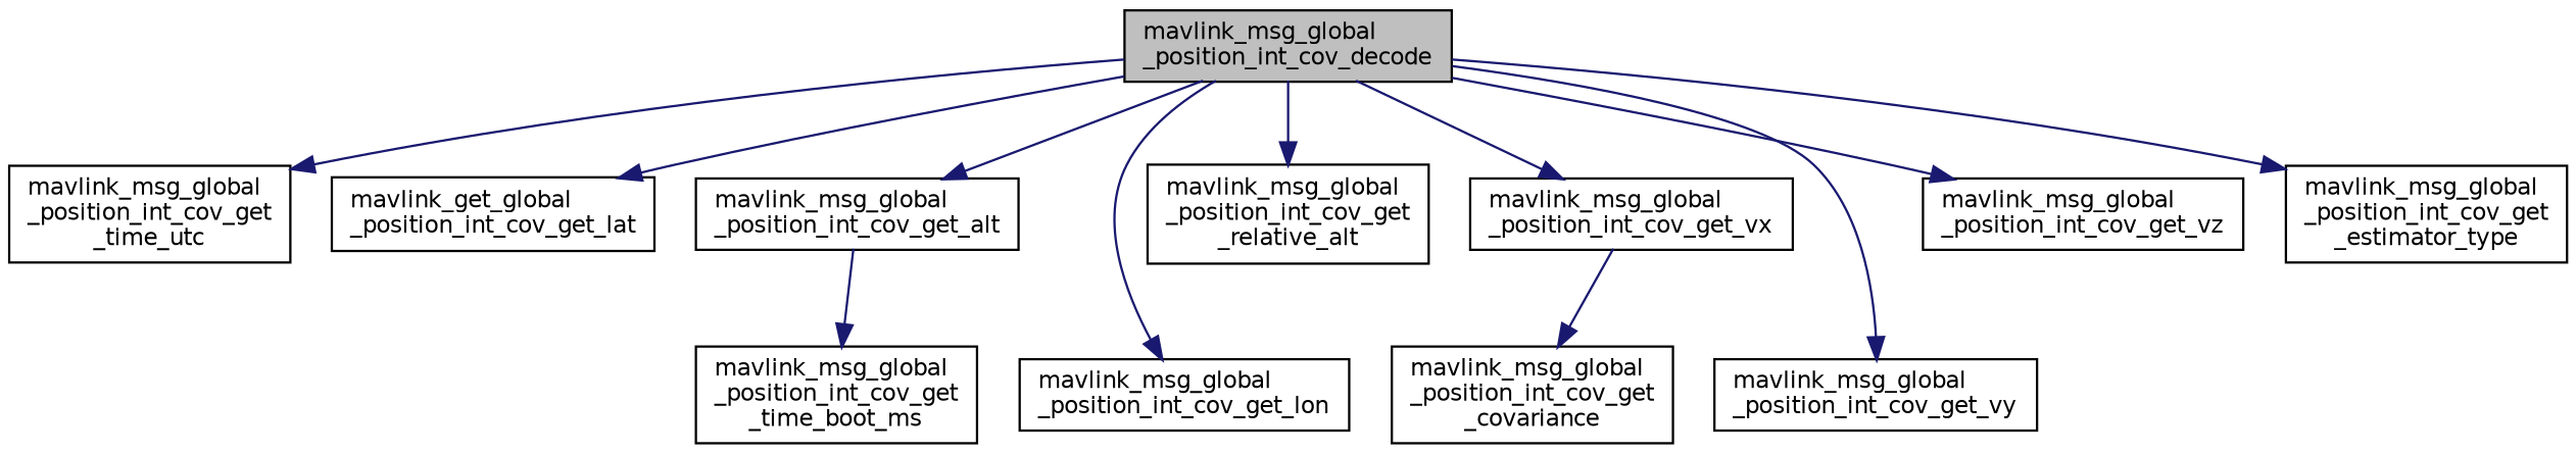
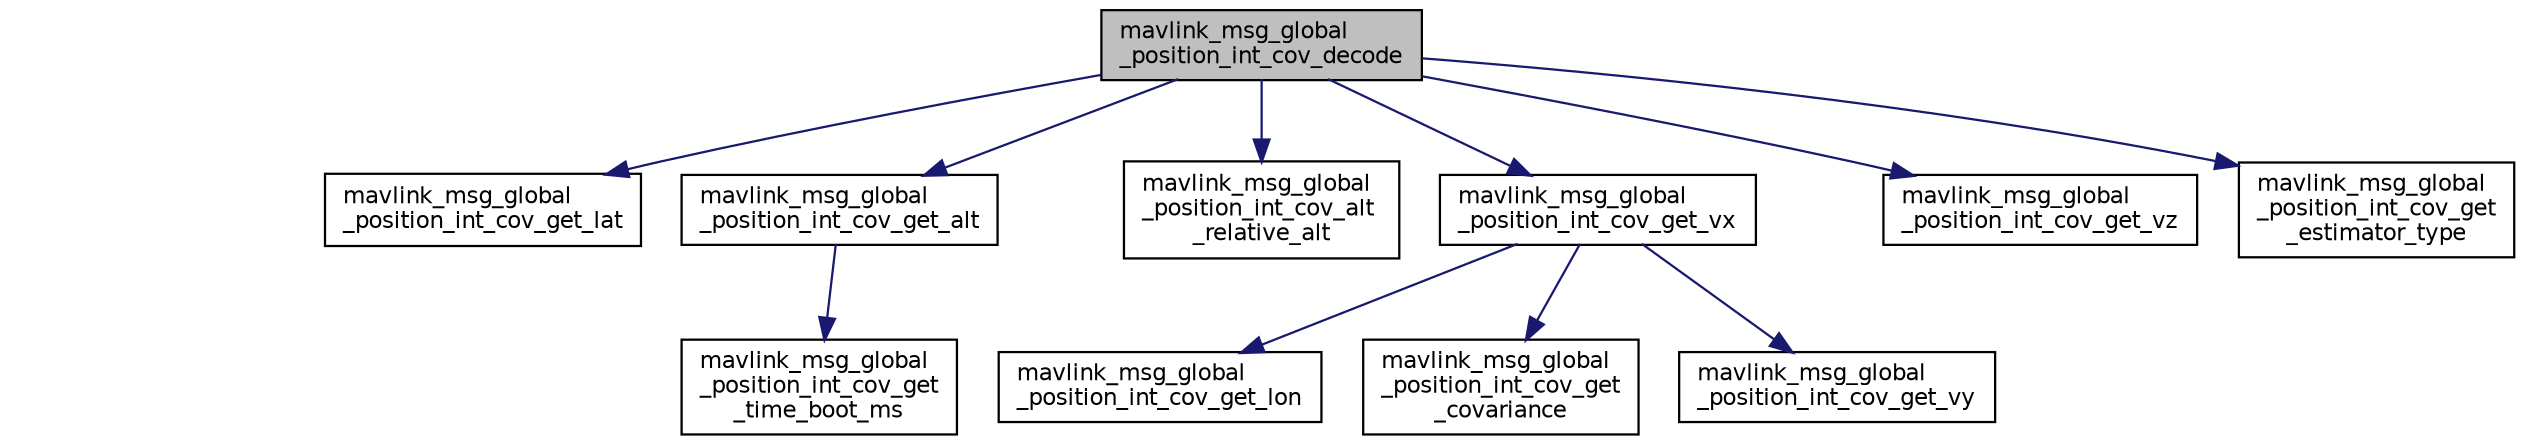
  digraph {
    rankdir=TB
    node [color=black fillcolor=white fontname=Helvetica fontsize=10 shape=record style=filled]
    edge [color=midnightblue fontname=Helvetica fontsize=10 labelfontname=Helvetica labelfontsize=10 style=solid]
    n1 [fillcolor=grey75 fontcolor=black height=0.2 label="mavlink_msg_global\l_position_int_cov_decode" width=0.4]
-   n2 [height=0.2 label="mavlink_msg_global\l_position_int_cov_get\l_time_utc" width=0.4]
-   n3 [height=0.2 label="mavlink_get_global\l_position_int_cov_get_lat" width=0.4]
+   n3 [height=0.2 label="mavlink_msg_global\l_position_int_cov_get_lat" width=0.4]
    n4 [height=0.2 label="mavlink_msg_global\l_position_int_cov_get_lon" width=0.4]
    n5 [height=0.2 label="mavlink_msg_global\l_position_int_cov_get_alt" width=0.4]
-   n6 [height=0.2 label="mavlink_msg_global\l_position_int_cov_get\l_relative_alt" width=0.4]
+   n6 [height=0.2 label="mavlink_msg_global\l_position_int_cov_alt\l_relative_alt" width=0.4]
    n7 [height=0.2 label="mavlink_msg_global\l_position_int_cov_get_vx" width=0.4]
    n8 [height=0.2 label="mavlink_msg_global\l_position_int_cov_get_vy" width=0.4]
    n9 [height=0.2 label="mavlink_msg_global\l_position_int_cov_get_vz" width=0.4]
    n10 [height=0.2 label="mavlink_msg_global\l_position_int_cov_get\l_estimator_type" width=0.4]
    n11 [height=0.2 label="mavlink_msg_global\l_position_int_cov_get\l_time_boot_ms" width=0.4]
    n12 [height=0.2 label="mavlink_msg_global\l_position_int_cov_get\l_covariance" width=0.4]
-   n1 -> n2
    n1 -> n3
-   n1 -> n4
+   n7 -> n4
    n1 -> n5
    n1 -> n6
    n1 -> n7
-   n1 -> n8
+   n7 -> n8
    n1 -> n9
    n1 -> n10
    n5 -> n11
    n7 -> n12
  }
